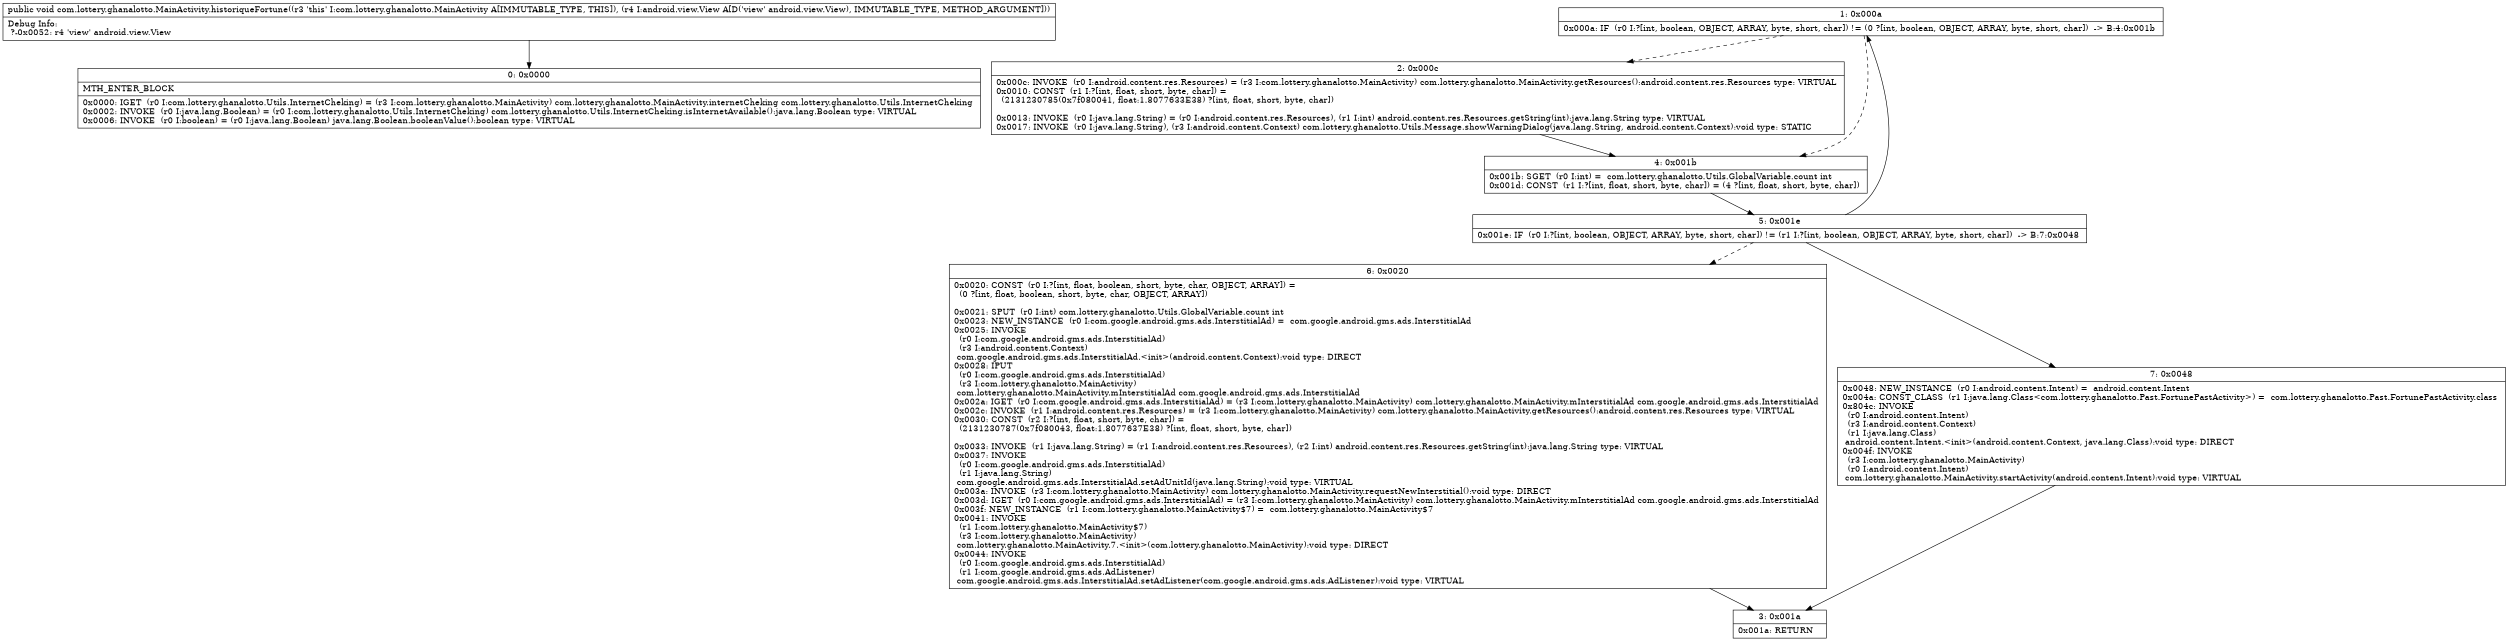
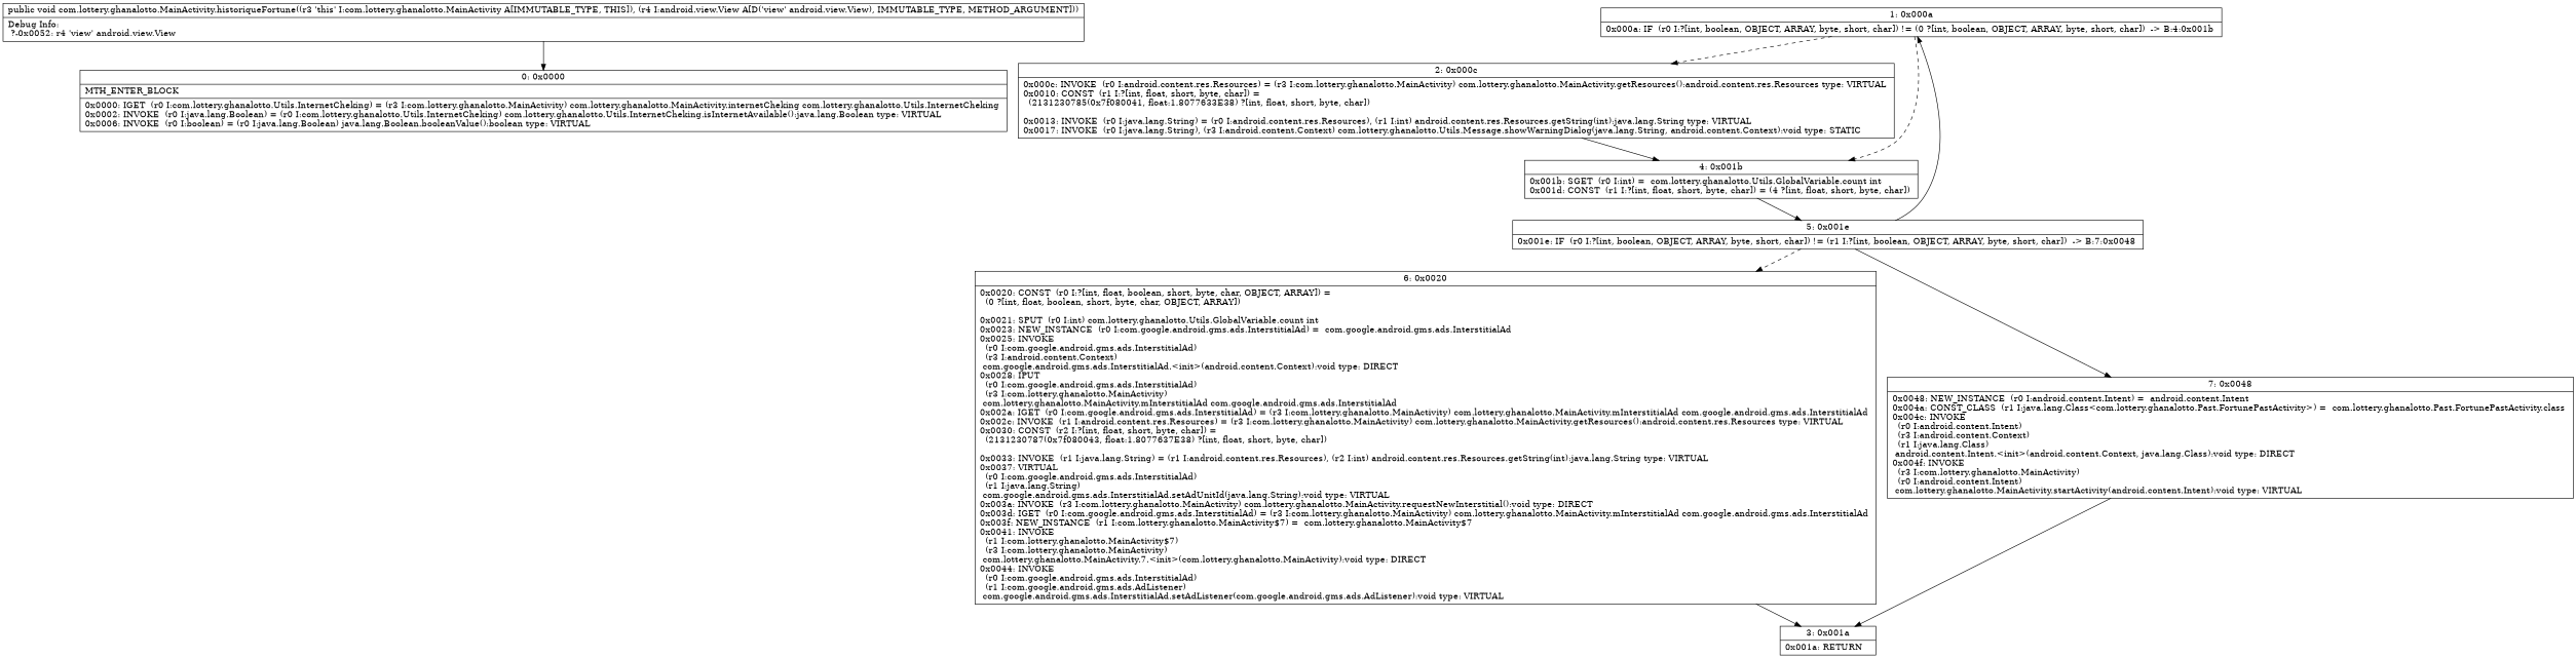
  digraph {
    node [shape=record]
    n1 [label="{0\:\ 0x0000|MTH_ENTER_BLOCK\l|0x0000: IGET  (r0 I:com.lottery.ghanalotto.Utils.InternetCheking) = (r3 I:com.lottery.ghanalotto.MainActivity) com.lottery.ghanalotto.MainActivity.internetCheking com.lottery.ghanalotto.Utils.InternetCheking \l0x0002: INVOKE  (r0 I:java.lang.Boolean) = (r0 I:com.lottery.ghanalotto.Utils.InternetCheking) com.lottery.ghanalotto.Utils.InternetCheking.isInternetAvailable():java.lang.Boolean type: VIRTUAL \l0x0006: INVOKE  (r0 I:boolean) = (r0 I:java.lang.Boolean) java.lang.Boolean.booleanValue():boolean type: VIRTUAL \l}"]
    n2 [label="{1\:\ 0x000a|0x000a: IF  (r0 I:?[int, boolean, OBJECT, ARRAY, byte, short, char]) != (0 ?[int, boolean, OBJECT, ARRAY, byte, short, char])  \-\> B:4:0x001b \l}"]
    n3 [label="{2\:\ 0x000c|0x000c: INVOKE  (r0 I:android.content.res.Resources) = (r3 I:com.lottery.ghanalotto.MainActivity) com.lottery.ghanalotto.MainActivity.getResources():android.content.res.Resources type: VIRTUAL \l0x0010: CONST  (r1 I:?[int, float, short, byte, char]) = \l  (2131230785(0x7f080041, float:1.8077633E38) ?[int, float, short, byte, char])\l \l0x0013: INVOKE  (r0 I:java.lang.String) = (r0 I:android.content.res.Resources), (r1 I:int) android.content.res.Resources.getString(int):java.lang.String type: VIRTUAL \l0x0017: INVOKE  (r0 I:java.lang.String), (r3 I:android.content.Context) com.lottery.ghanalotto.Utils.Message.showWarningDialog(java.lang.String, android.content.Context):void type: STATIC \l}"]
    n4 [label="{4\:\ 0x001b|0x001b: SGET  (r0 I:int) =  com.lottery.ghanalotto.Utils.GlobalVariable.count int \l0x001d: CONST  (r1 I:?[int, float, short, byte, char]) = (4 ?[int, float, short, byte, char]) \l}"]
    n5 [label="{5\:\ 0x001e|0x001e: IF  (r0 I:?[int, boolean, OBJECT, ARRAY, byte, short, char]) != (r1 I:?[int, boolean, OBJECT, ARRAY, byte, short, char])  \-\> B:7:0x0048 \l}"]
    n6 [label="{3\:\ 0x001a|0x001a: RETURN   \l}"]
-   n7 [label="{6\:\ 0x0020|0x0020: CONST  (r0 I:?[int, float, boolean, short, byte, char, OBJECT, ARRAY]) = \l  (0 ?[int, float, boolean, short, byte, char, OBJECT, ARRAY])\l \l0x0021: SPUT  (r0 I:int) com.lottery.ghanalotto.Utils.GlobalVariable.count int \l0x0023: NEW_INSTANCE  (r0 I:com.google.android.gms.ads.InterstitialAd) =  com.google.android.gms.ads.InterstitialAd \l0x0025: INVOKE  \l  (r0 I:com.google.android.gms.ads.InterstitialAd)\l  (r3 I:android.content.Context)\l com.google.android.gms.ads.InterstitialAd.\<init\>(android.content.Context):void type: DIRECT \l0x0028: IPUT  \l  (r0 I:com.google.android.gms.ads.InterstitialAd)\l  (r3 I:com.lottery.ghanalotto.MainActivity)\l com.lottery.ghanalotto.MainActivity.mInterstitialAd com.google.android.gms.ads.InterstitialAd \l0x002a: IGET  (r0 I:com.google.android.gms.ads.InterstitialAd) = (r3 I:com.lottery.ghanalotto.MainActivity) com.lottery.ghanalotto.MainActivity.mInterstitialAd com.google.android.gms.ads.InterstitialAd \l0x002c: INVOKE  (r1 I:android.content.res.Resources) = (r3 I:com.lottery.ghanalotto.MainActivity) com.lottery.ghanalotto.MainActivity.getResources():android.content.res.Resources type: VIRTUAL \l0x0030: CONST  (r2 I:?[int, float, short, byte, char]) = \l  (2131230787(0x7f080043, float:1.8077637E38) ?[int, float, short, byte, char])\l \l0x0033: INVOKE  (r1 I:java.lang.String) = (r1 I:android.content.res.Resources), (r2 I:int) android.content.res.Resources.getString(int):java.lang.String type: VIRTUAL \l0x0037: INVOKE  \l  (r0 I:com.google.android.gms.ads.InterstitialAd)\l  (r1 I:java.lang.String)\l com.google.android.gms.ads.InterstitialAd.setAdUnitId(java.lang.String):void type: VIRTUAL \l0x003a: INVOKE  (r3 I:com.lottery.ghanalotto.MainActivity) com.lottery.ghanalotto.MainActivity.requestNewInterstitial():void type: DIRECT \l0x003d: IGET  (r0 I:com.google.android.gms.ads.InterstitialAd) = (r3 I:com.lottery.ghanalotto.MainActivity) com.lottery.ghanalotto.MainActivity.mInterstitialAd com.google.android.gms.ads.InterstitialAd \l0x003f: NEW_INSTANCE  (r1 I:com.lottery.ghanalotto.MainActivity$7) =  com.lottery.ghanalotto.MainActivity$7 \l0x0041: INVOKE  \l  (r1 I:com.lottery.ghanalotto.MainActivity$7)\l  (r3 I:com.lottery.ghanalotto.MainActivity)\l com.lottery.ghanalotto.MainActivity.7.\<init\>(com.lottery.ghanalotto.MainActivity):void type: DIRECT \l0x0044: INVOKE  \l  (r0 I:com.google.android.gms.ads.InterstitialAd)\l  (r1 I:com.google.android.gms.ads.AdListener)\l com.google.android.gms.ads.InterstitialAd.setAdListener(com.google.android.gms.ads.AdListener):void type: VIRTUAL \l}"]
-   n8 [label="{7\:\ 0x0048|0x0048: NEW_INSTANCE  (r0 I:android.content.Intent) =  android.content.Intent \l0x004a: CONST_CLASS  (r1 I:java.lang.Class\<com.lottery.ghanalotto.Past.FortunePastActivity\>) =  com.lottery.ghanalotto.Past.FortunePastActivity.class \l0x804c: INVOKE  \l  (r0 I:android.content.Intent)\l  (r3 I:android.content.Context)\l  (r1 I:java.lang.Class)\l android.content.Intent.\<init\>(android.content.Context, java.lang.Class):void type: DIRECT \l0x004f: INVOKE  \l  (r3 I:com.lottery.ghanalotto.MainActivity)\l  (r0 I:android.content.Intent)\l com.lottery.ghanalotto.MainActivity.startActivity(android.content.Intent):void type: VIRTUAL \l}"]
+   n7 [label="{6\:\ 0x0020|0x0020: CONST  (r0 I:?[int, float, boolean, short, byte, char, OBJECT, ARRAY]) = \l  (0 ?[int, float, boolean, short, byte, char, OBJECT, ARRAY])\l \l0x0021: SPUT  (r0 I:int) com.lottery.ghanalotto.Utils.GlobalVariable.count int \l0x0023: NEW_INSTANCE  (r0 I:com.google.android.gms.ads.InterstitialAd) =  com.google.android.gms.ads.InterstitialAd \l0x0025: INVOKE  \l  (r0 I:com.google.android.gms.ads.InterstitialAd)\l  (r3 I:android.content.Context)\l com.google.android.gms.ads.InterstitialAd.\<init\>(android.content.Context):void type: DIRECT \l0x0028: IPUT  \l  (r0 I:com.google.android.gms.ads.InterstitialAd)\l  (r3 I:com.lottery.ghanalotto.MainActivity)\l com.lottery.ghanalotto.MainActivity.mInterstitialAd com.google.android.gms.ads.InterstitialAd \l0x002a: IGET  (r0 I:com.google.android.gms.ads.InterstitialAd) = (r3 I:com.lottery.ghanalotto.MainActivity) com.lottery.ghanalotto.MainActivity.mInterstitialAd com.google.android.gms.ads.InterstitialAd \l0x002c: INVOKE  (r1 I:android.content.res.Resources) = (r3 I:com.lottery.ghanalotto.MainActivity) com.lottery.ghanalotto.MainActivity.getResources():android.content.res.Resources type: VIRTUAL \l0x0030: CONST  (r2 I:?[int, float, short, byte, char]) = \l  (2131230787(0x7f080043, float:1.8077637E38) ?[int, float, short, byte, char])\l \l0x0033: INVOKE  (r1 I:java.lang.String) = (r1 I:android.content.res.Resources), (r2 I:int) android.content.res.Resources.getString(int):java.lang.String type: VIRTUAL \l0x0037: VIRTUAL  \l  (r0 I:com.google.android.gms.ads.InterstitialAd)\l  (r1 I:java.lang.String)\l com.google.android.gms.ads.InterstitialAd.setAdUnitId(java.lang.String):void type: VIRTUAL \l0x003a: INVOKE  (r3 I:com.lottery.ghanalotto.MainActivity) com.lottery.ghanalotto.MainActivity.requestNewInterstitial():void type: DIRECT \l0x003d: IGET  (r0 I:com.google.android.gms.ads.InterstitialAd) = (r3 I:com.lottery.ghanalotto.MainActivity) com.lottery.ghanalotto.MainActivity.mInterstitialAd com.google.android.gms.ads.InterstitialAd \l0x003f: NEW_INSTANCE  (r1 I:com.lottery.ghanalotto.MainActivity$7) =  com.lottery.ghanalotto.MainActivity$7 \l0x0041: INVOKE  \l  (r1 I:com.lottery.ghanalotto.MainActivity$7)\l  (r3 I:com.lottery.ghanalotto.MainActivity)\l com.lottery.ghanalotto.MainActivity.7.\<init\>(com.lottery.ghanalotto.MainActivity):void type: DIRECT \l0x0044: INVOKE  \l  (r0 I:com.google.android.gms.ads.InterstitialAd)\l  (r1 I:com.google.android.gms.ads.AdListener)\l com.google.android.gms.ads.InterstitialAd.setAdListener(com.google.android.gms.ads.AdListener):void type: VIRTUAL \l}"]
+   n8 [label="{7\:\ 0x0048|0x0048: NEW_INSTANCE  (r0 I:android.content.Intent) =  android.content.Intent \l0x004a: CONST_CLASS  (r1 I:java.lang.Class\<com.lottery.ghanalotto.Past.FortunePastActivity\>) =  com.lottery.ghanalotto.Past.FortunePastActivity.class \l0x004c: INVOKE  \l  (r0 I:android.content.Intent)\l  (r3 I:android.content.Context)\l  (r1 I:java.lang.Class)\l android.content.Intent.\<init\>(android.content.Context, java.lang.Class):void type: DIRECT \l0x004f: INVOKE  \l  (r3 I:com.lottery.ghanalotto.MainActivity)\l  (r0 I:android.content.Intent)\l com.lottery.ghanalotto.MainActivity.startActivity(android.content.Intent):void type: VIRTUAL \l}"]
    n9 [label="{public void com.lottery.ghanalotto.MainActivity.historiqueFortune((r3 'this' I:com.lottery.ghanalotto.MainActivity A[IMMUTABLE_TYPE, THIS]), (r4 I:android.view.View A[D('view' android.view.View), IMMUTABLE_TYPE, METHOD_ARGUMENT]))  | Debug Info:\l  ?\-0x0052: r4 'view' android.view.View\l}"]
    n2 -> n3 [style=dashed]
    n2 -> n4 [style=dashed]
    n3 -> n4
    n4 -> n5
    n5 -> n2
    n5 -> n7 [style=dashed]
    n5 -> n8
    n7 -> n6
    n8 -> n6
    n9 -> n1
  }
